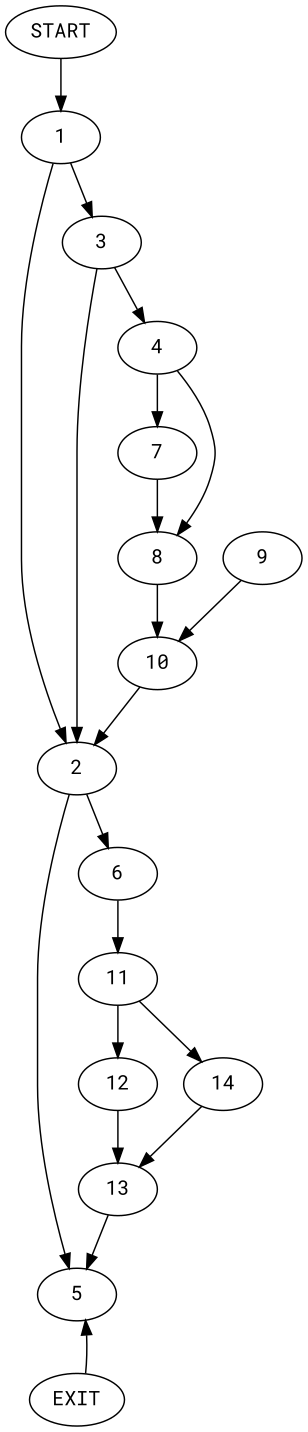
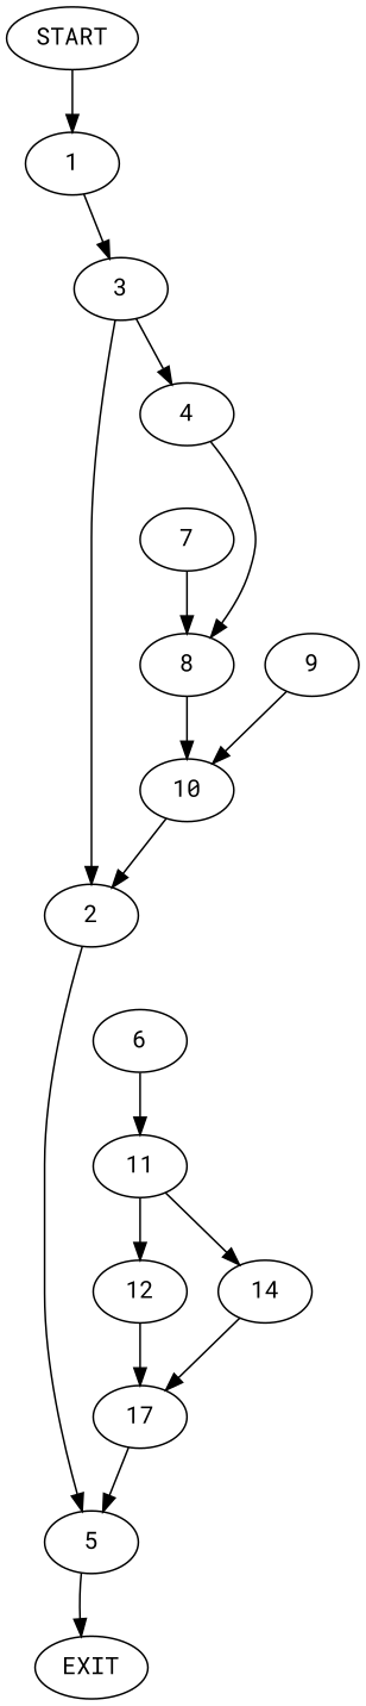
  digraph {
    fontname="Roboto Mono"
    node [fontname="Roboto Mono"]
    edge [fontname="Roboto Mono"]
    n1 [label=START]
    1
    2
    3
    n5 [label=EXIT]
    5
    6
    4
    11
    7
    8
    10
    12
    14
-   13
+   13 [label=17]
    9
    n1 -> 1
-   1 -> 2
    1 -> 3
    2 -> 5
-   2 -> 6
    3 -> 2
    3 -> 4
-   n5 -> 5
+   5 -> n5
    6 -> 11
-   4 -> 7
    4 -> 8
    11 -> 12
    11 -> 14
    7 -> 8
    8 -> 10
    10 -> 2
    12 -> 13
    14 -> 13
    13 -> 5
    9 -> 10
  }
